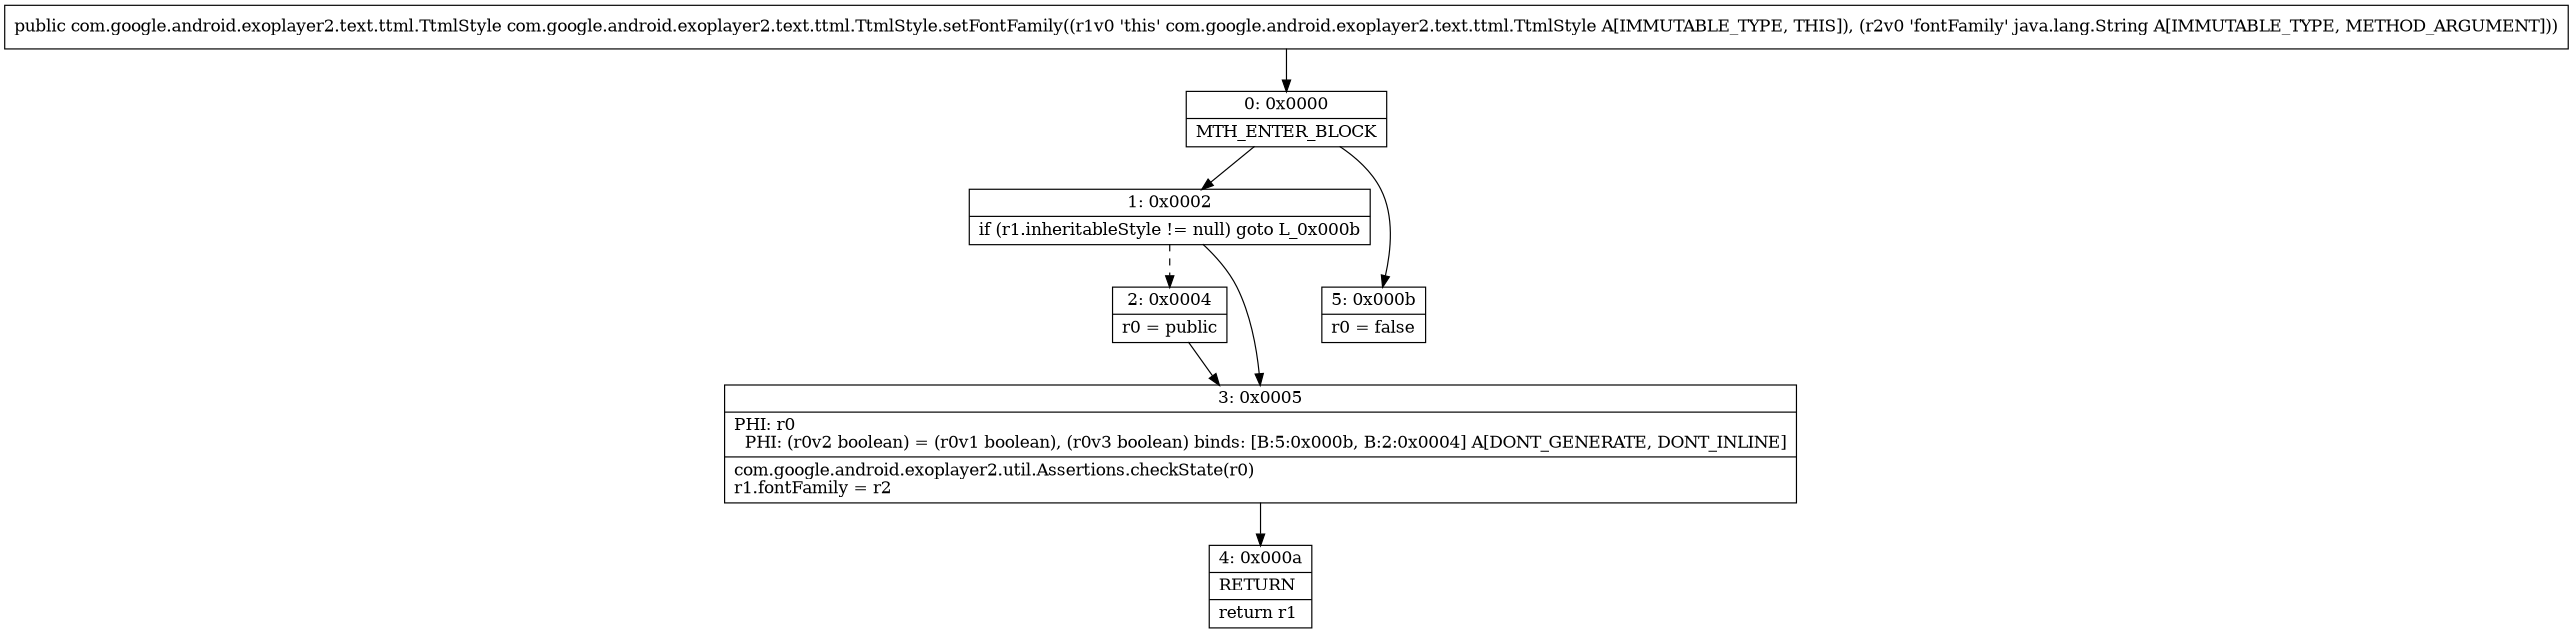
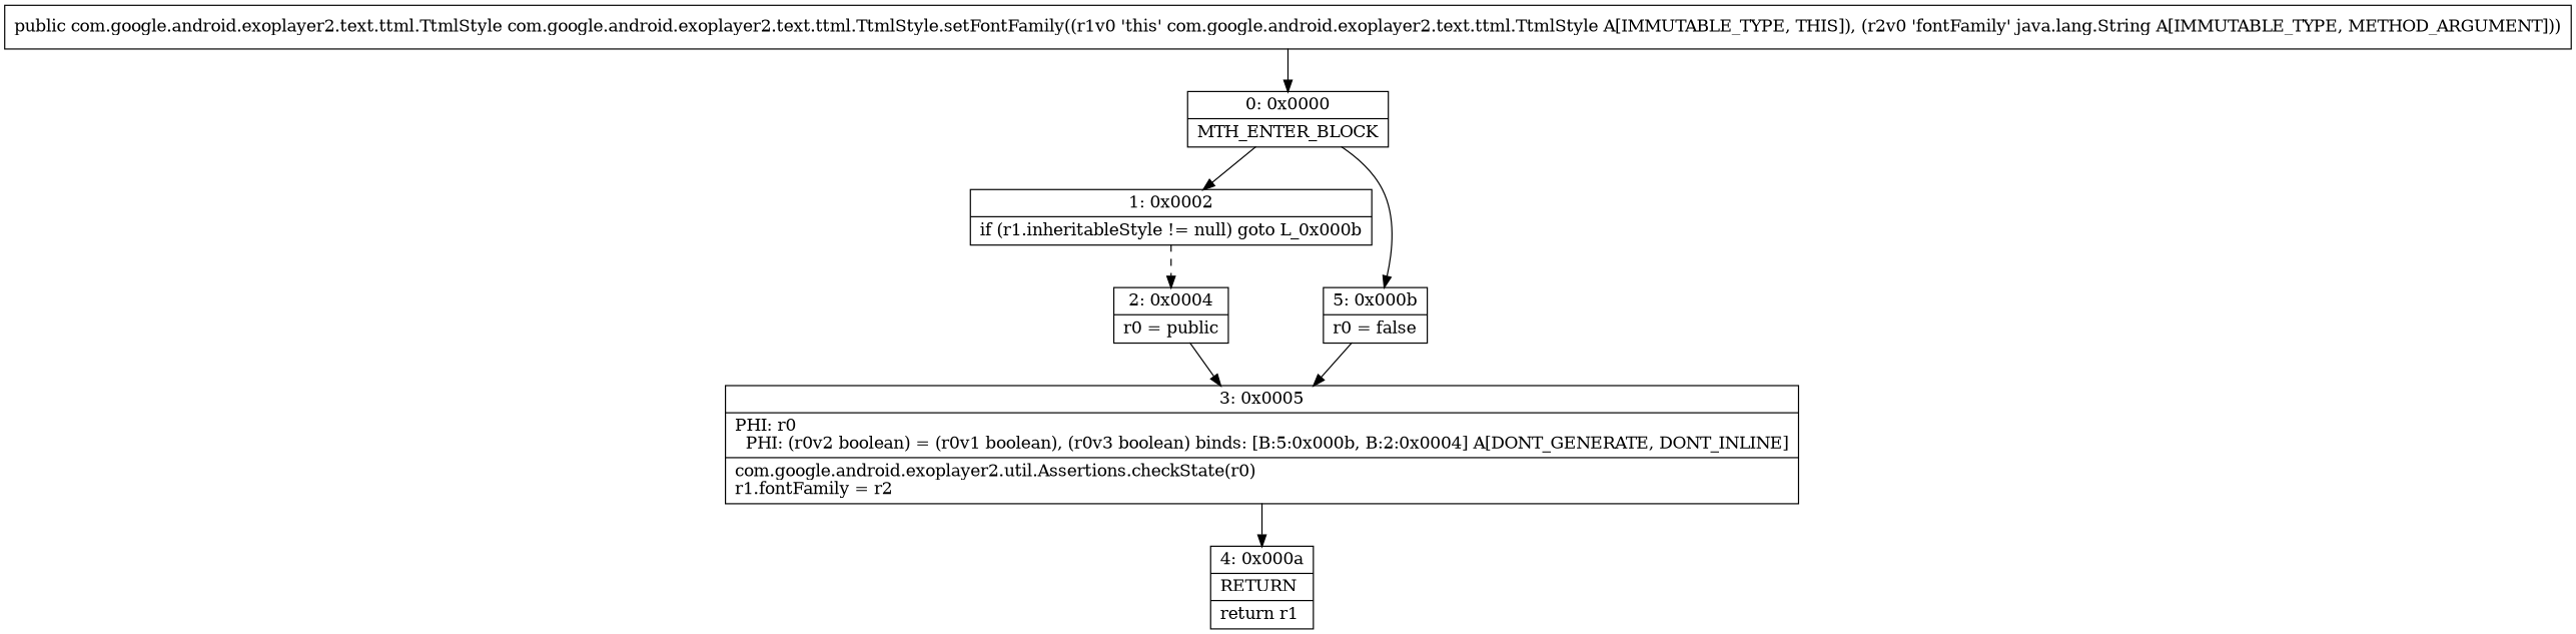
  digraph {
    node [shape=record]
    n1 [label="{0\:\ 0x0000|MTH_ENTER_BLOCK\l}"]
    n2 [label="{1\:\ 0x0002|if (r1.inheritableStyle != null) goto L_0x000b\l}"]
    n3 [label="{5\:\ 0x000b|r0 = false\l}"]
    n4 [label="{2\:\ 0x0004|r0 = public\l}"]
    n5 [label="{3\:\ 0x0005|PHI: r0 \l  PHI: (r0v2 boolean) = (r0v1 boolean), (r0v3 boolean) binds: [B:5:0x000b, B:2:0x0004] A[DONT_GENERATE, DONT_INLINE]\l|com.google.android.exoplayer2.util.Assertions.checkState(r0)\lr1.fontFamily = r2\l}"]
    n6 [label="{4\:\ 0x000a|RETURN\l|return r1\l}"]
    n7 [label="{public com.google.android.exoplayer2.text.ttml.TtmlStyle com.google.android.exoplayer2.text.ttml.TtmlStyle.setFontFamily((r1v0 'this' com.google.android.exoplayer2.text.ttml.TtmlStyle A[IMMUTABLE_TYPE, THIS]), (r2v0 'fontFamily' java.lang.String A[IMMUTABLE_TYPE, METHOD_ARGUMENT])) }"]
    n1 -> n2
    n1 -> n3
    n2 -> n4 [style=dashed]
-   n2 -> n5
+   n3 -> n5
    n4 -> n5
    n5 -> n6
    n7 -> n1
  }
